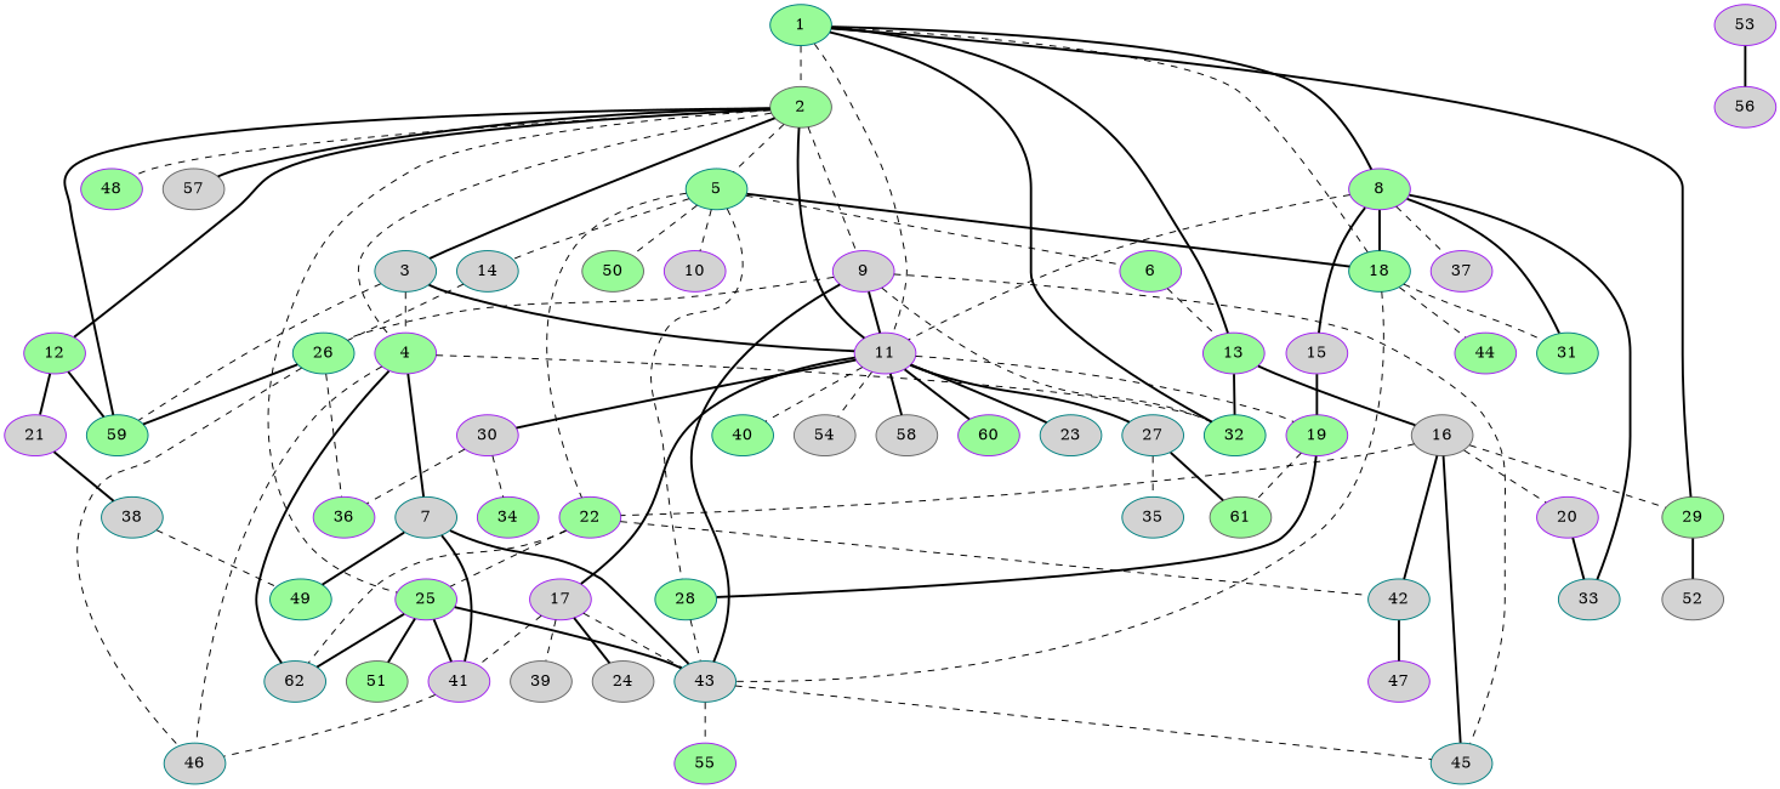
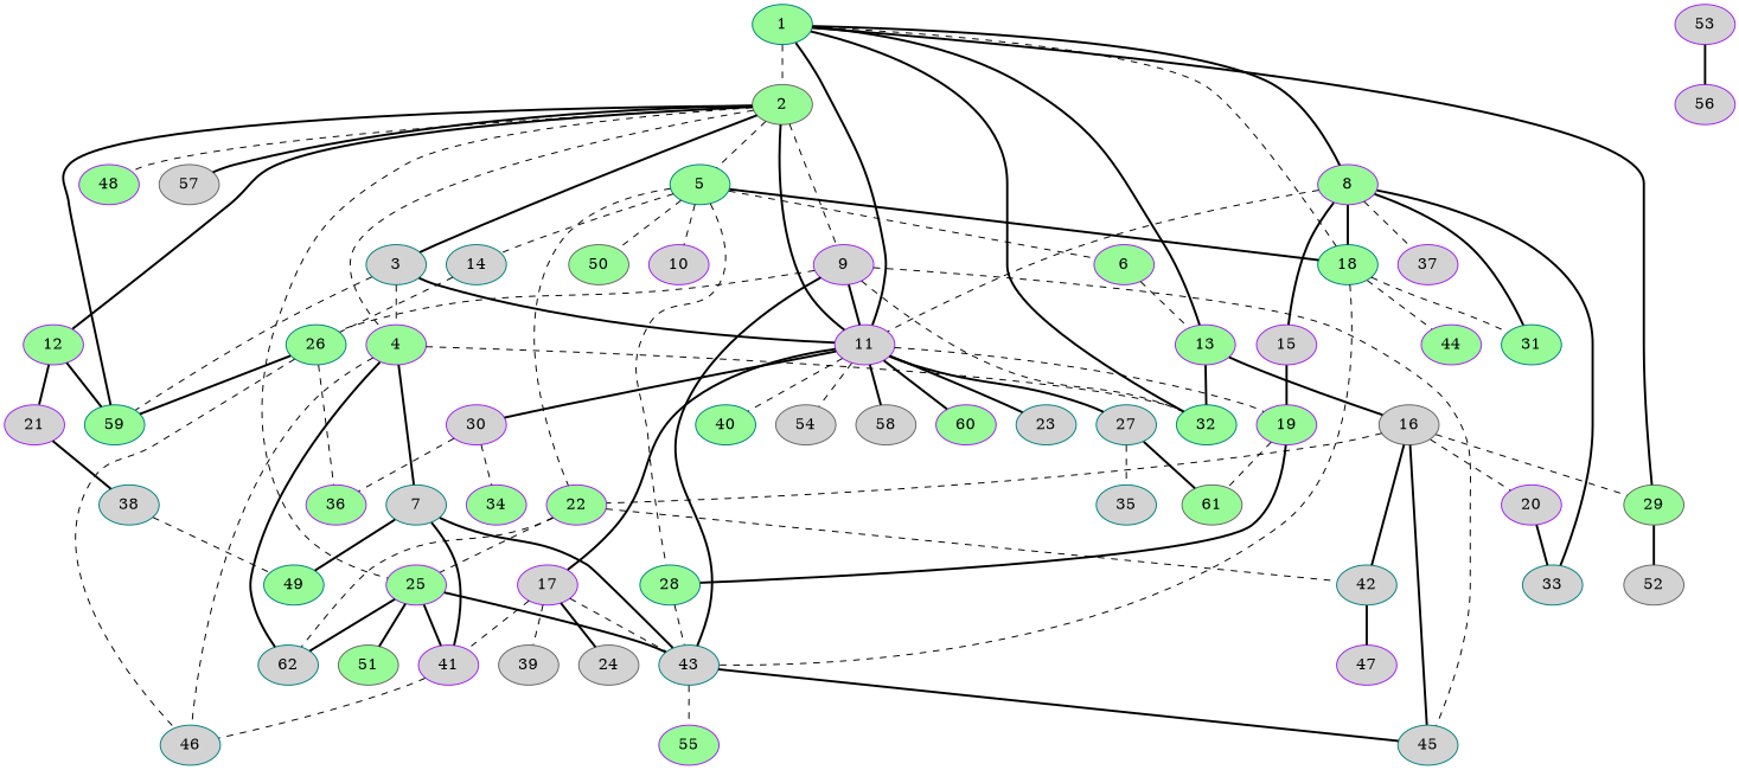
  graph {
    node [color=purple fillcolor=lightgrey style=filled]
    edge [style=dashed weight=1.0]
    1 [color=teal fillcolor=palegreen]
    2 [color=gray40 fillcolor=palegreen]
    8 [fillcolor=palegreen]
    11
    13 [fillcolor=palegreen]
    18 [color=teal fillcolor=palegreen]
    29 [color=gray40 fillcolor=palegreen]
    32 [color=teal fillcolor=palegreen]
    3 [color=teal]
    4 [fillcolor=palegreen]
    5 [color=teal fillcolor=palegreen]
    9
    12 [fillcolor=palegreen]
    25 [fillcolor=palegreen]
    48 [fillcolor=palegreen]
    57 [color=gray40]
    59 [color=teal fillcolor=palegreen]
    15
    31 [color=teal fillcolor=palegreen]
    33 [color=teal]
    37
    17
    19 [fillcolor=palegreen]
    23 [color=teal]
    27 [color=teal]
    30
    40 [color=teal fillcolor=palegreen]
    54 [color=gray40]
    58 [color=gray40]
    60 [fillcolor=palegreen]
    16 [color=gray40]
    43 [color=teal]
    44 [fillcolor=palegreen]
    52 [color=gray40]
    53
    56
    7 [color=teal]
    46 [color=teal]
    62 [color=teal]
    6 [fillcolor=palegreen]
    10
    14 [color=teal]
    22 [fillcolor=palegreen]
    28 [color=teal fillcolor=palegreen]
    50 [color=gray40 fillcolor=palegreen]
    26 [color=teal fillcolor=palegreen]
    45 [color=teal]
    21
    41
    51 [color=gray40 fillcolor=palegreen]
    49 [color=teal fillcolor=palegreen]
    42 [color=teal]
    55 [fillcolor=palegreen]
    36 [fillcolor=palegreen]
    24 [color=gray40]
    39 [color=gray40]
    61 [color=gray40 fillcolor=palegreen]
    35 [color=teal]
    34 [fillcolor=palegreen]
    38 [color=teal]
    20
    47
    1 -- 2 [weight=14.0]
    1 -- 8 [style=bold]
-   1 -- 11
+   1 -- 11 [style=bold]
    1 -- 13 [style=bold]
    1 -- 18 [weight=2.0]
    1 -- 29 [style=bold]
    1 -- 32 [style=bold]
    2 -- 11 [style=bold]
    2 -- 3 [style=bold]
    2 -- 4
    2 -- 5
    2 -- 9
    2 -- 12 [style=bold]
    2 -- 25
    2 -- 48
    2 -- 57 [style=bold]
    2 -- 59 [style=bold]
    8 -- 11
    8 -- 18 [style=bold]
    8 -- 15 [style=bold]
    8 -- 31 [style=bold]
    8 -- 33 [style=bold]
    8 -- 37
    11 -- 17 [style=bold]
    11 -- 19
    11 -- 23 [style=bold]
    11 -- 27 [style=bold]
    11 -- 30 [style=bold]
    11 -- 40
    11 -- 54
    11 -- 58 [style=bold]
    11 -- 60 [style=bold]
    13 -- 32 [style=bold]
    13 -- 16 [style=bold]
    18 -- 31
    18 -- 43
    18 -- 44 [weight=3.0]
    29 -- 52 [style=bold]
    3 -- 11 [style=bold]
    3 -- 4 [weight=4.0]
    3 -- 59
    4 -- 32
    4 -- 7 [style=bold]
    4 -- 46
    4 -- 62 [style=bold]
    5 -- 18 [style=bold]
    5 -- 6
    5 -- 10
    5 -- 14
    5 -- 22
    5 -- 28
    5 -- 50
    9 -- 11 [style=bold]
    9 -- 32
    9 -- 43 [style=bold]
    9 -- 26
    9 -- 45
    12 -- 59 [style=bold]
    12 -- 21 [style=bold]
    25 -- 43 [style=bold]
    25 -- 62 [style=bold]
    25 -- 41 [style=bold]
    25 -- 51 [style=bold]
    15 -- 19 [style=bold]
    17 -- 43
    17 -- 41
    17 -- 24 [style=bold]
    17 -- 39
    19 -- 28 [style=bold]
    19 -- 61
    27 -- 61 [style=bold]
    27 -- 35
    30 -- 36
    30 -- 34
    16 -- 29
    16 -- 22 [weight=2.0]
    16 -- 45 [style=bold]
    16 -- 42 [style=bold]
    16 -- 20
-   43 -- 45
+   43 -- 45 [style=bold]
    43 -- 55
    53 -- 56 [style=bold]
    7 -- 43 [style=bold]
    7 -- 41 [style=bold]
    7 -- 49 [style=bold]
    6 -- 13
    14 -- 26
    22 -- 25
    22 -- 62
    22 -- 42
    28 -- 43 [weight=2.0]
    26 -- 59 [style=bold]
    26 -- 46
    26 -- 36
    21 -- 38 [style=bold]
    41 -- 46
    42 -- 47 [style=bold]
    38 -- 49
    20 -- 33 [style=bold]
  }
